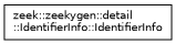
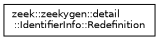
  digraph {
    rankdir=LR
-   n1 [color=black fillcolor=white fontname=Helvetica fontsize=10 height=0.2 label="zeek::zeekygen::detail\l::IdentifierInfo::IdentifierInfo" shape=record style=filled width=0.4]
+   n1 [color=black fillcolor=white fontname=Helvetica fontsize=10 height=0.2 label="zeek::zeekygen::detail\l::IdentifierInfo::Redefinition" shape=record style=filled width=0.4]
  }
